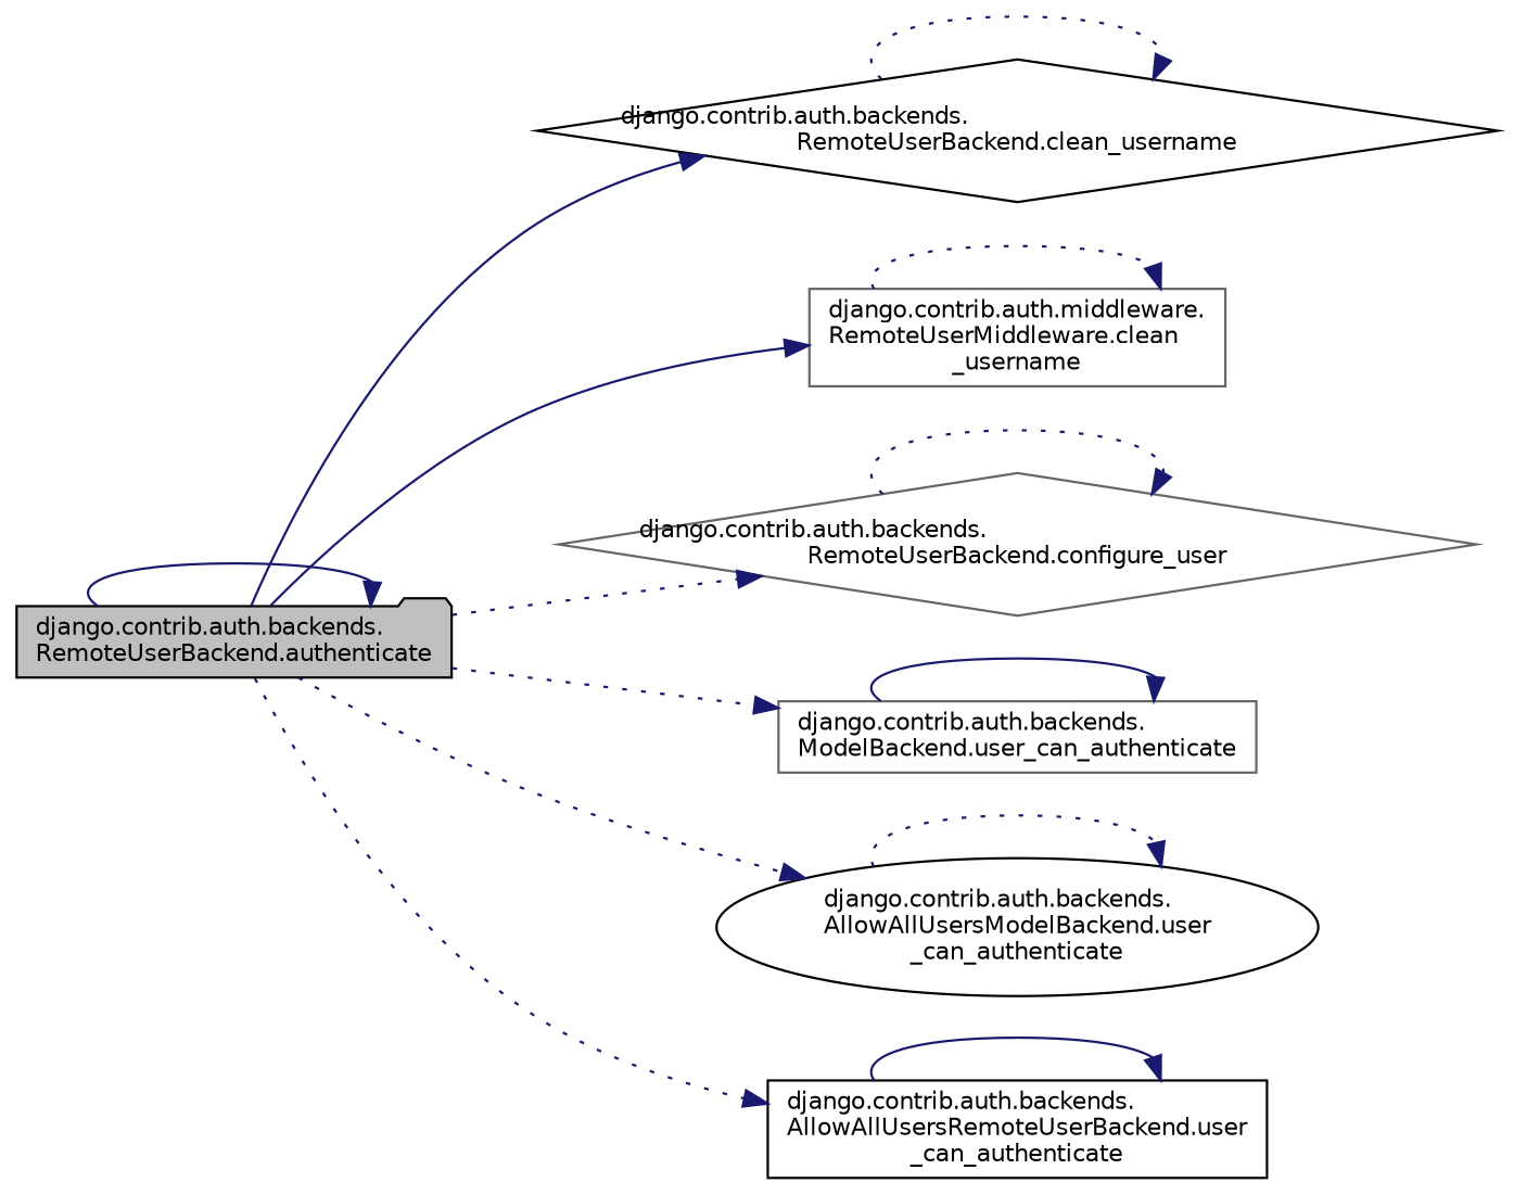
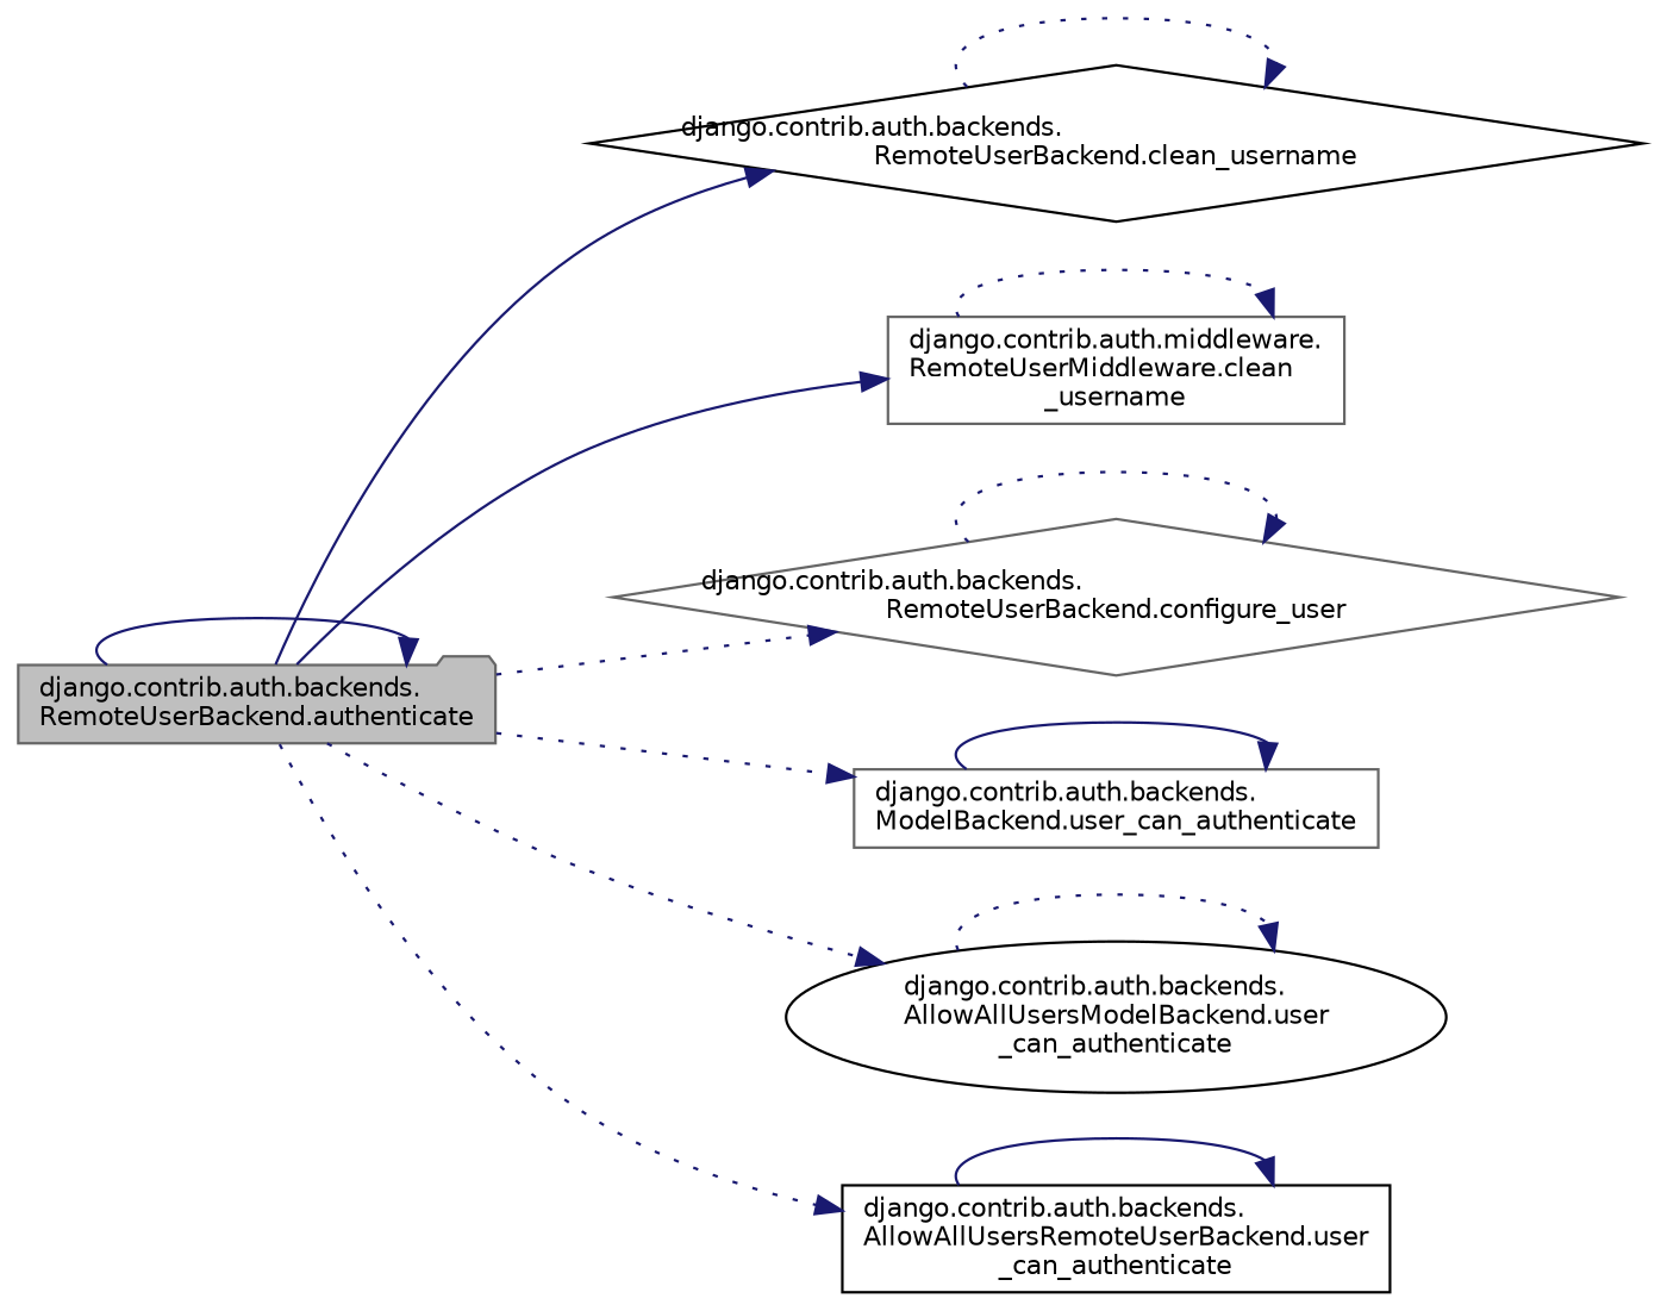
  digraph {
    rankdir=LR
    node [color=black fillcolor=white fontname=Helvetica fontsize=10 shape=box style=filled]
    edge [color=midnightblue fontname=Helvetica fontsize=10 labelfontname=Helvetica labelfontsize=10 style=dotted]
-   n1 [fillcolor=grey75 fontcolor=black height=0.2 label="django.contrib.auth.backends.\lRemoteUserBackend.authenticate" shape=folder width=0.4]
+   n1 [color=gray40 fillcolor=grey75 fontcolor=black height=0.2 label="django.contrib.auth.backends.\lRemoteUserBackend.authenticate" shape=folder width=0.4]
    n2 [height=0.2 label="django.contrib.auth.backends.\lRemoteUserBackend.clean_username" shape=diamond width=0.4]
    n3 [color=gray40 height=0.2 label="django.contrib.auth.middleware.\lRemoteUserMiddleware.clean\l_username" width=0.4]
    n4 [color=gray40 height=0.2 label="django.contrib.auth.backends.\lRemoteUserBackend.configure_user" shape=diamond width=0.4]
    n5 [color=gray40 height=0.2 label="django.contrib.auth.backends.\lModelBackend.user_can_authenticate" width=0.4]
    n6 [height=0.2 label="django.contrib.auth.backends.\lAllowAllUsersModelBackend.user\l_can_authenticate" shape=ellipse width=0.4]
    n7 [height=0.2 label="django.contrib.auth.backends.\lAllowAllUsersRemoteUserBackend.user\l_can_authenticate" width=0.4]
    n1 -> n1 [style=solid]
    n1 -> n2 [style=solid]
    n1 -> n3 [style=solid]
    n1 -> n4
    n1 -> n5
    n1 -> n6
    n1 -> n7
    n2 -> n2
    n3 -> n3
    n4 -> n4
    n5 -> n5 [style=solid]
    n6 -> n6
    n7 -> n7 [style=solid]
  }
